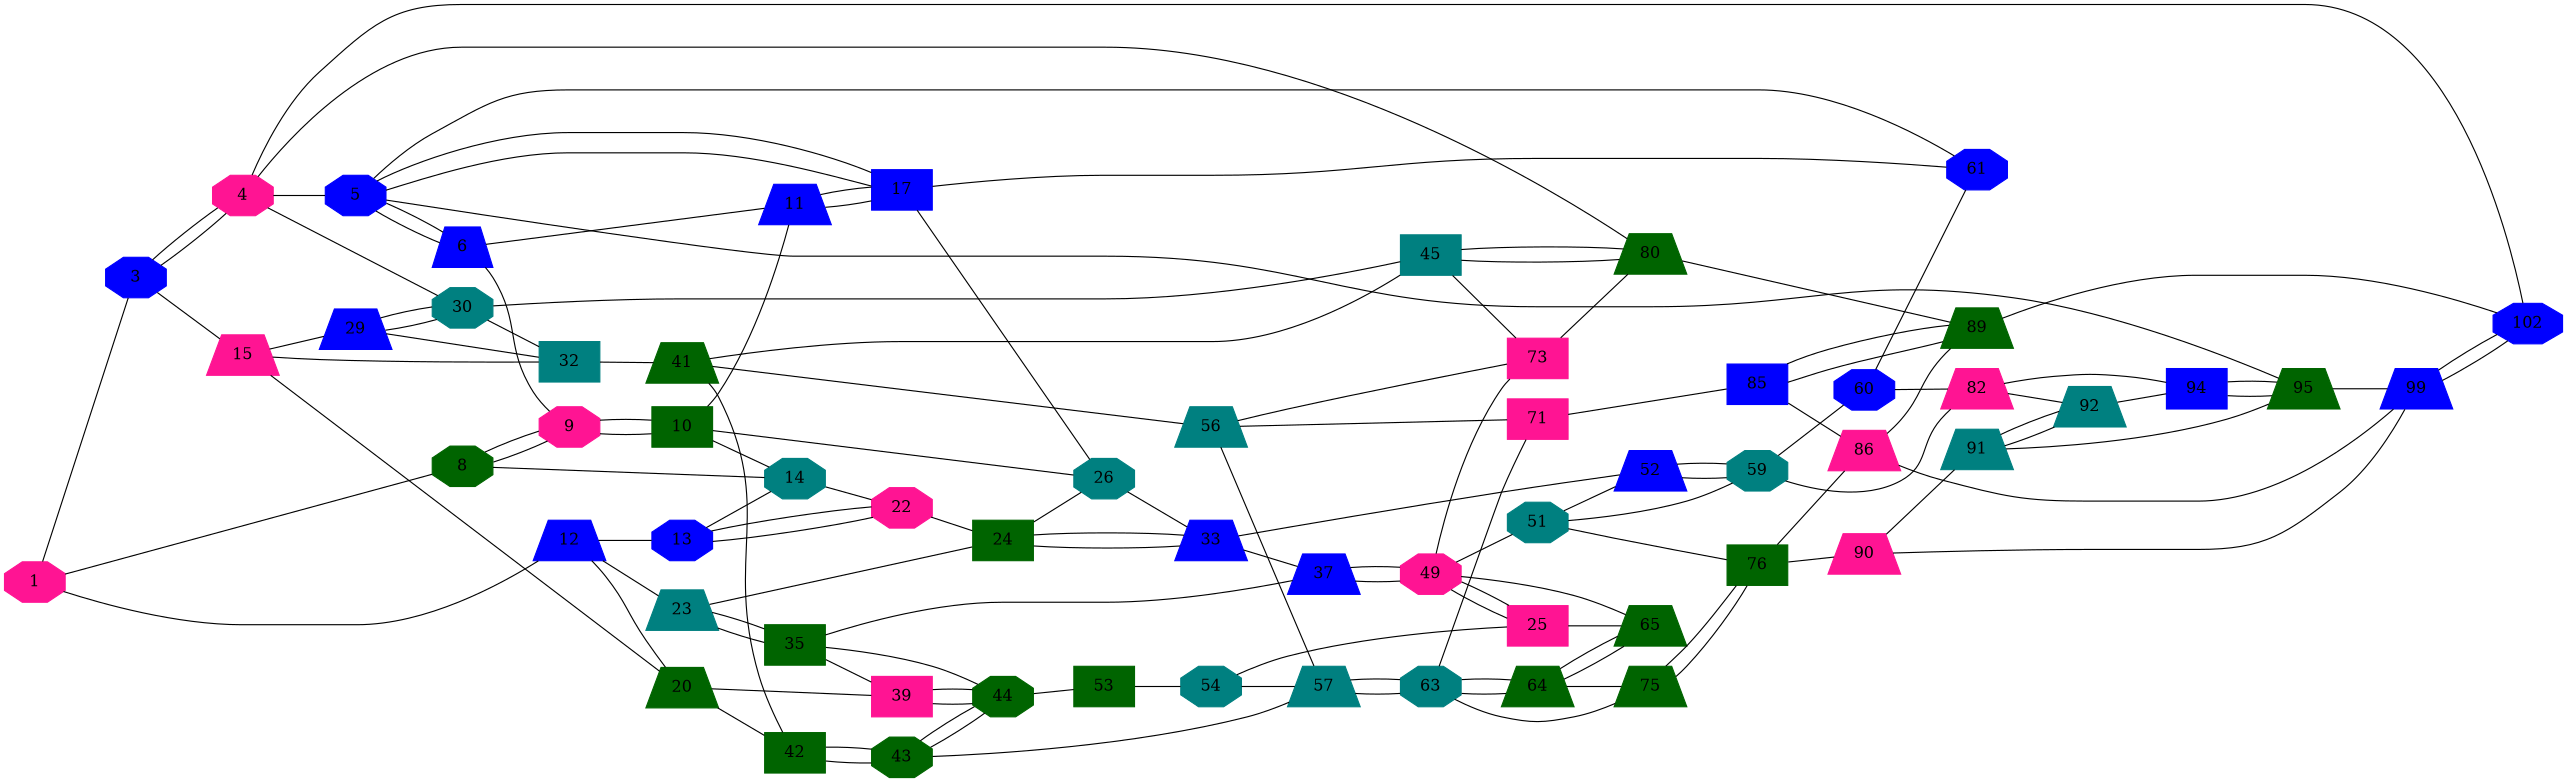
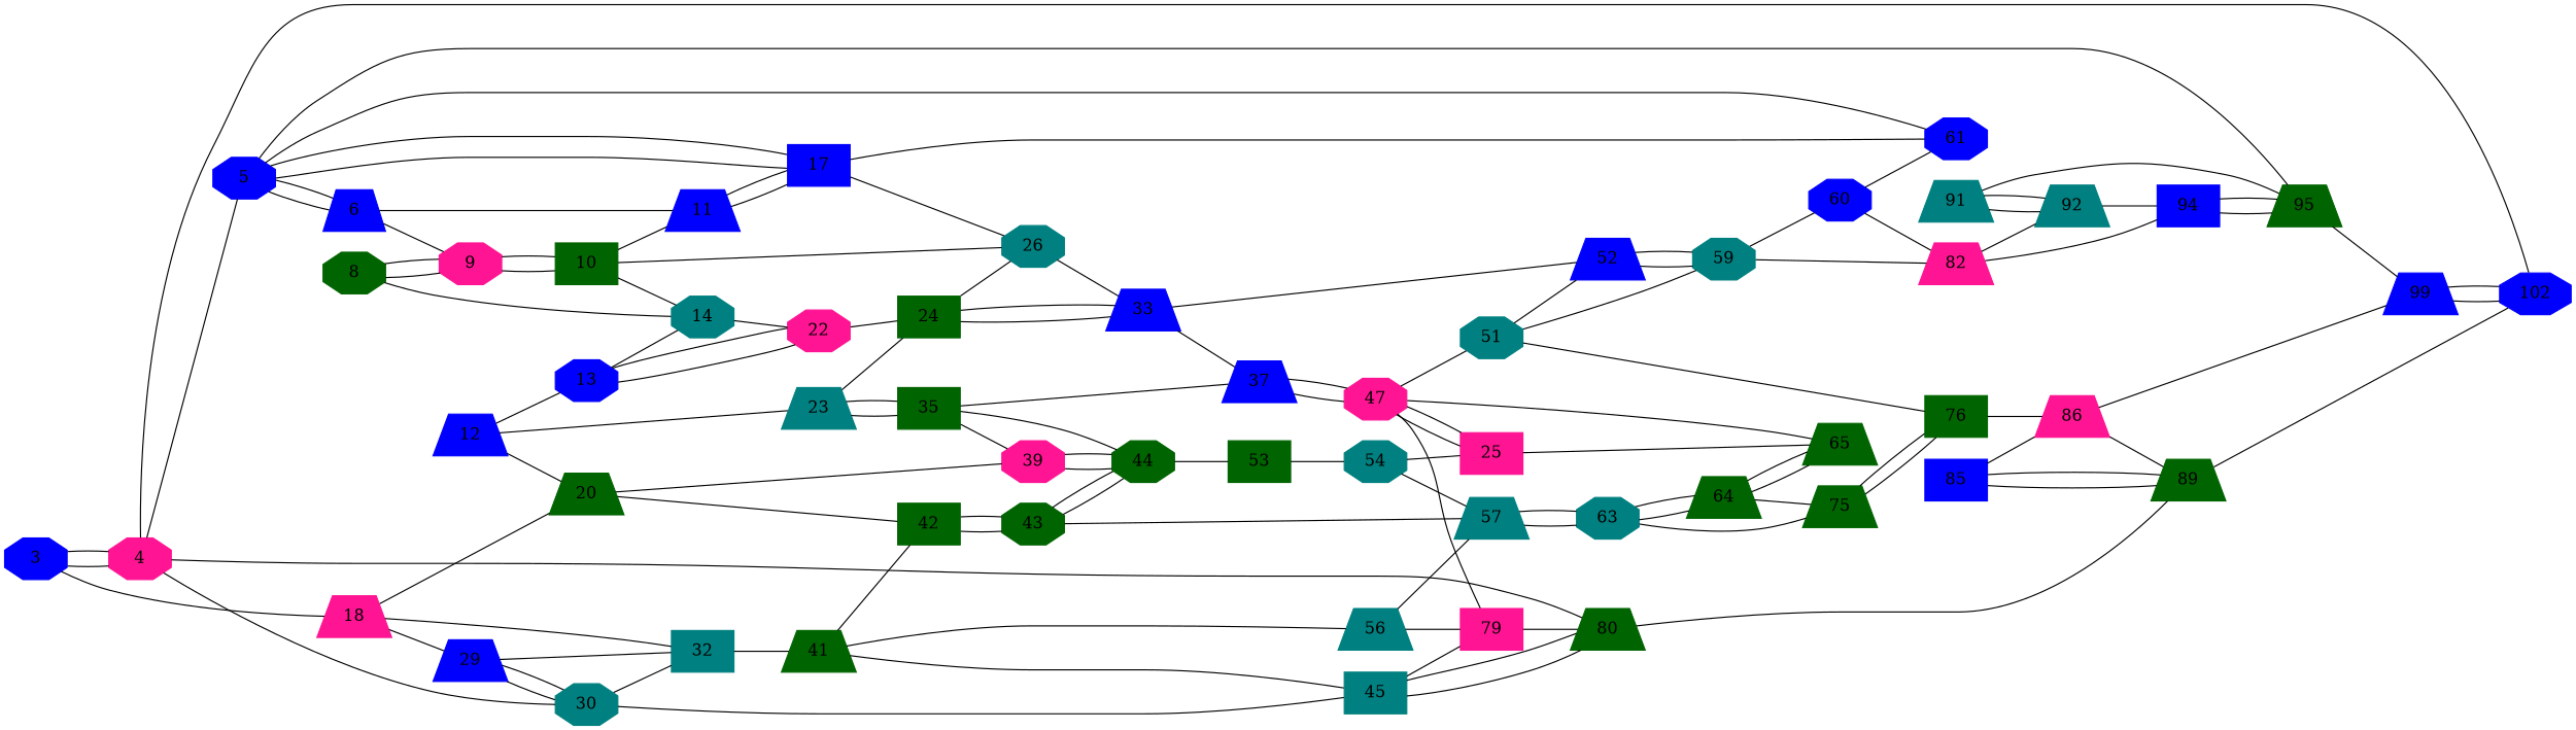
  graph {
    rankdir=LR
    node [color=blue shape=trapezium style=filled]
-   1 [color=deeppink shape=octagon super="+2"]
    3 [shape=octagon]
    8 [color=darkgreen shape=octagon]
    12 [super="+21"]
    4 [color=deeppink shape=octagon super="+79"]
-   18 [color=deeppink super="+19" label=15]
+   18 [color=deeppink super="+19"]
    9 [color=deeppink shape=octagon]
    14 [color=teal shape=octagon super="+15"]
    13 [shape=octagon]
    20 [color=darkgreen super="+38"]
    23 [color=teal]
    5 [shape=octagon super="+69"]
    30 [color=teal shape=octagon super="+31"]
    80 [color=darkgreen super="+88"]
    102 [shape=octagon]
    29
    32 [color=teal shape=box super="+40"]
    6 [super="+7"]
    17 [shape=box super="+27"]
    61 [shape=octagon super="+68"]
    95 [color=darkgreen super="+101"]
    45 [color=teal shape=box super="+46"]
    89 [color=darkgreen super="+97"]
    11
    26 [color=teal shape=octagon super="+28"]
    99 [super="+100"]
    10 [color=darkgreen shape=box super="+16"]
    22 [color=deeppink shape=octagon]
    33 [super="+34"]
-   39 [color=deeppink shape=box]
+   39 [color=deeppink shape=octagon]
    42 [color=darkgreen shape=box]
    24 [color=darkgreen shape=box super="+25"]
    35 [color=darkgreen shape=box super="+36"]
    41 [color=darkgreen super="+47"]
    44 [color=darkgreen shape=octagon super="+48"]
    43 [color=darkgreen shape=octagon]
    37
    52
-   73 [color=deeppink shape=box super="+74"]
+   73 [color=deeppink shape=box super="+74" label=79]
    56 [color=teal super="+70"]
-   49 [color=deeppink shape=octagon super="+50"]
+   49 [color=deeppink shape=octagon super="+50" label=47]
    59 [color=teal shape=octagon super="+78"]
    53 [color=darkgreen shape=box]
    51 [color=teal shape=octagon super="+77"]
    n45 [color=deeppink label=25 shape=box]
    65 [color=darkgreen super="+66"]
    57 [color=teal super="+58"]
-   71 [color=deeppink shape=box super="+84"]
    63 [color=teal shape=octagon super="+72"]
    54 [color=teal shape=octagon super="+62"]
    76 [color=darkgreen shape=box super="+87"]
    60 [shape=octagon super="+81"]
    82 [color=deeppink super="+83"]
    86 [color=deeppink super="+98"]
-   90 [color=deeppink]
    85 [shape=box]
    64 [color=darkgreen super="+67"]
    75 [color=darkgreen]
    92 [color=teal super="+93"]
    94 [shape=box]
    91 [color=teal super="+96"]
-   1 -- 3
-   1 -- 8
-   1 -- 12
    3 -- 4
    3 -- 4
    3 -- 18
    8 -- 9
    8 -- 9
    8 -- 14
    12 -- 13
    12 -- 20
    12 -- 23
    4 -- 5 [weight=2]
    4 -- 30
    4 -- 80
    4 -- 102
    18 -- 20
    18 -- 29
    18 -- 32
    9 -- 10
    9 -- 10
    14 -- 22
    13 -- 14
    13 -- 22
    13 -- 22
    20 -- 39
    20 -- 42
    23 -- 24
    23 -- 35
    23 -- 35
    5 -- 6
    5 -- 6
    5 -- 17
    5 -- 17
    5 -- 61
    5 -- 95
    30 -- 32
    30 -- 45
    80 -- 89
    29 -- 30
    29 -- 30
    29 -- 32
    32 -- 41
    6 -- 9
    6 -- 11
    17 -- 61
    17 -- 26
    95 -- 99
    45 -- 80
    45 -- 80
    45 -- 73
    89 -- 102
    11 -- 17
    11 -- 17
    26 -- 33
    99 -- 102
    99 -- 102
    10 -- 14
    10 -- 11
    10 -- 26
    22 -- 24
    33 -- 37
    33 -- 52
    39 -- 44
    39 -- 44
    42 -- 43
    42 -- 43
    24 -- 26
    24 -- 33
    24 -- 33
    35 -- 39
    35 -- 44
    35 -- 37
    41 -- 45
    41 -- 42
    41 -- 56
    44 -- 53
    43 -- 44
    43 -- 44
    43 -- 57
    37 -- 49
    37 -- 49
    52 -- 59
    52 -- 59
    73 -- 80
    56 -- 73
    56 -- 57
-   56 -- 71
    49 -- 73
    49 -- 51
    49 -- n45
    49 -- n45
    49 -- 65
    59 -- 60
    59 -- 82
    53 -- 54 [weight=2]
    51 -- 52
    51 -- 59
    51 -- 76
    n45 -- 65
    57 -- 63
    57 -- 63
-   71 -- 85
-   63 -- 71
    63 -- 64
    63 -- 64
    63 -- 75
    54 -- n45
    54 -- 57
    76 -- 86
-   76 -- 90
    60 -- 61 [weight=2]
    60 -- 82
    82 -- 92
    82 -- 94
    86 -- 89
    86 -- 99
-   90 -- 99
-   90 -- 91
    85 -- 89
    85 -- 89
    85 -- 86
    64 -- 65 [weight=2]
    64 -- 65
    64 -- 75
    75 -- 76
    75 -- 76
    92 -- 94
    94 -- 95
    94 -- 95
    91 -- 95
    91 -- 92 [weight=2]
    91 -- 92
  }
